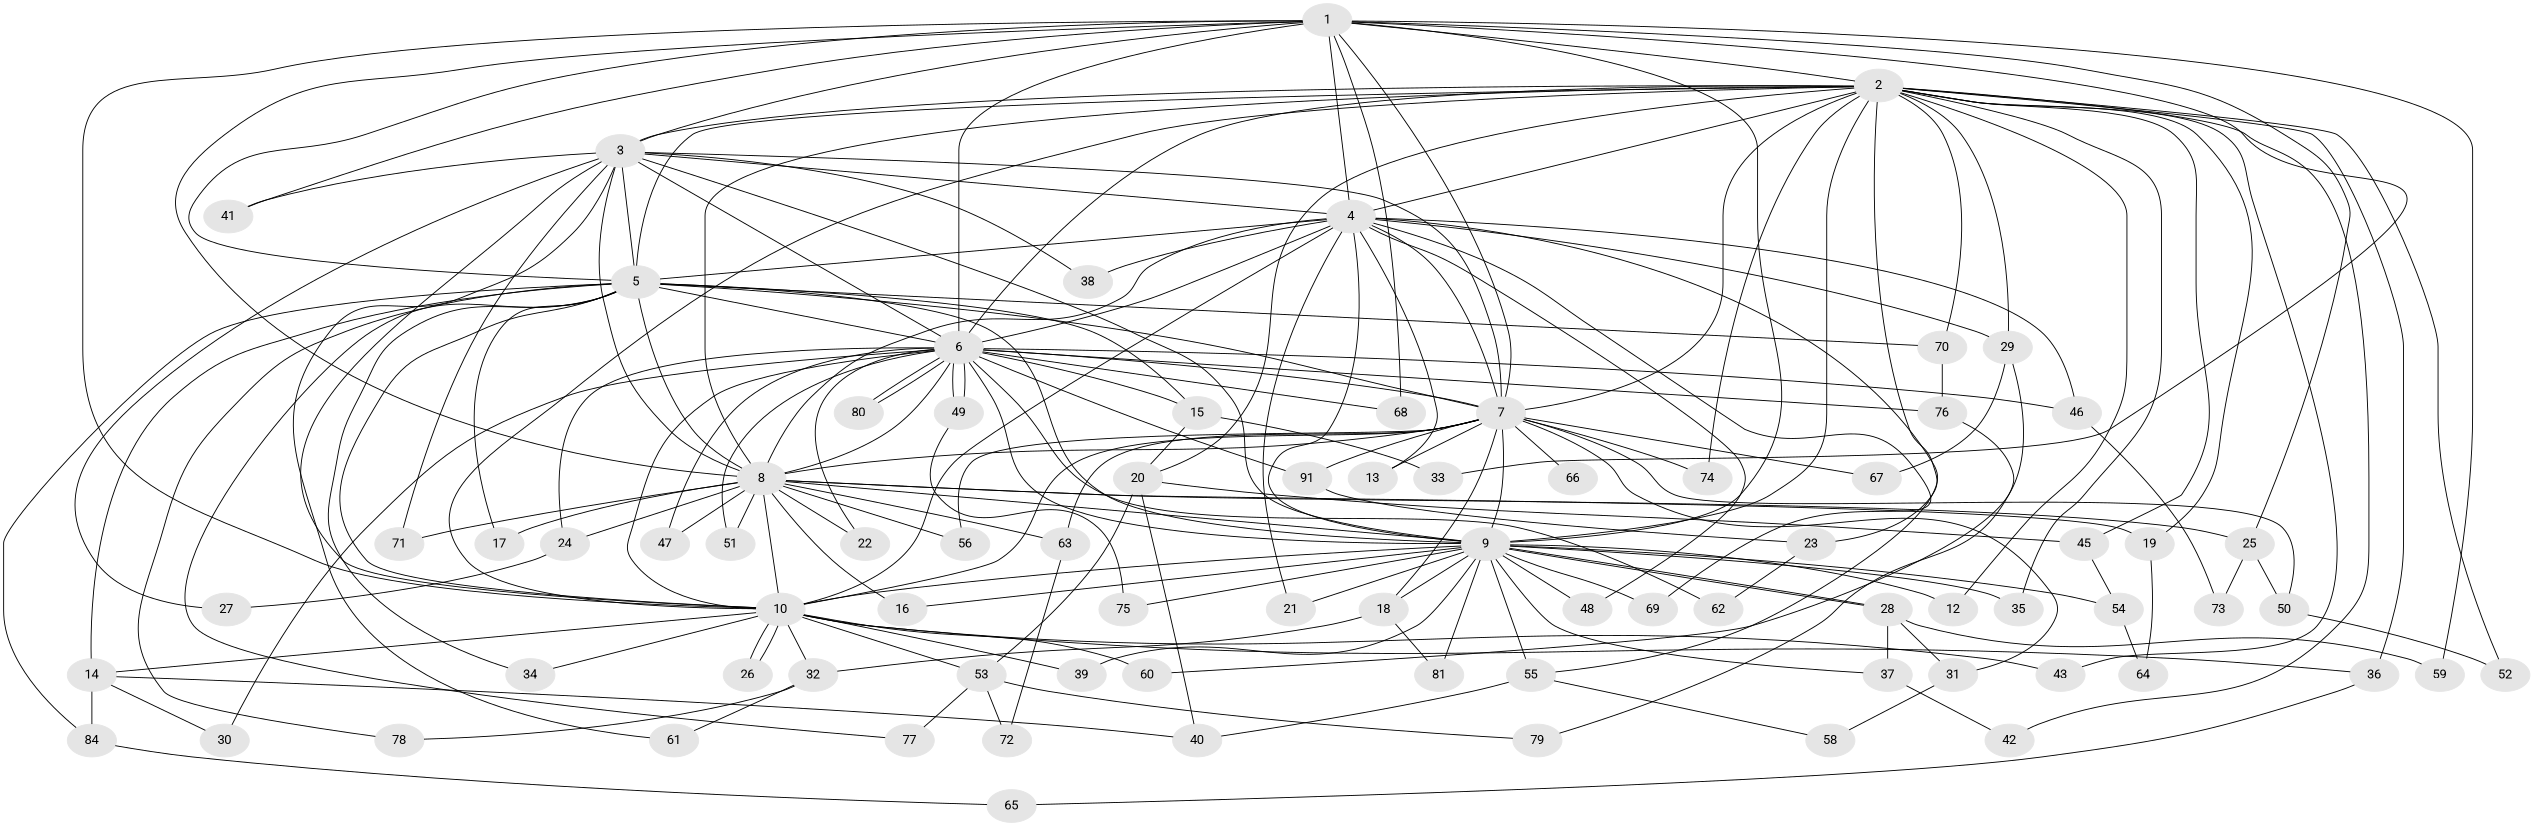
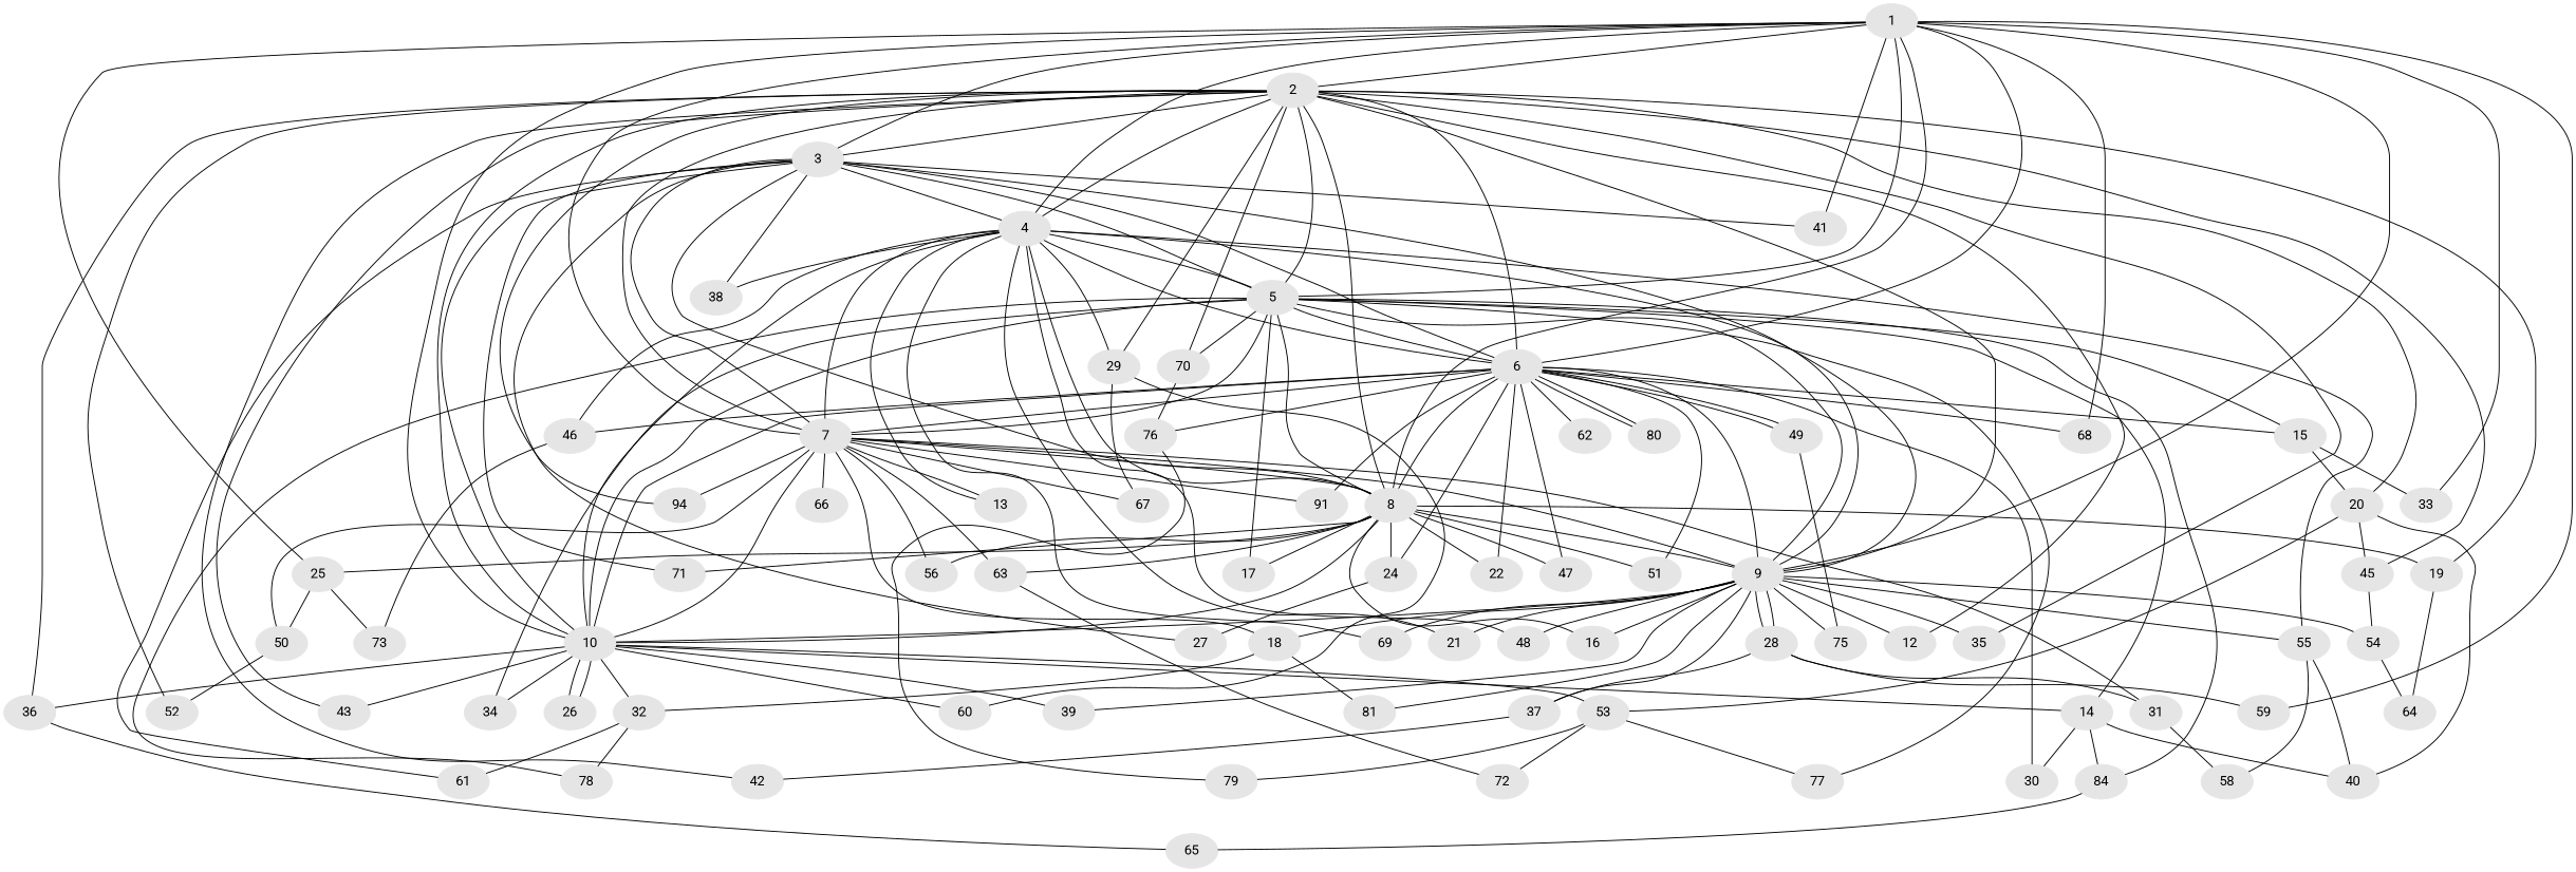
  graph {
    fontname=Roboto
    node [color=gray90 fontname=Roboto style=filled]
    edge [fontname=Roboto]
    1
    2
    3
    4
    5
    6
    7
    8
    9
    10
    25
    33
    41
    59
    68
    12
    19
    20
-   23
    29
    35
    36
    42
    43
    45
    52
    70
-   74
+   74 [label=94]
    27
    38
    61
    71
    13
    21
    46
    48
    55
    69
    14
    15
    17
    34
    n43 [label=84]
    77
    78
    n46 [label=91]
    22
    24
    30
    47
    49
    51
    62
    76
    80
    18
    31
    50
    56
    63
    66
    67
    16
    28
    37
    39
    54
    75
    81
    26
    32
    53
    60
    73
    64
    40
    65
    58
    79
    72
    1 -- 2
    1 -- 3
    1 -- 4
    1 -- 5
    1 -- 6
    1 -- 7
    1 -- 8
    1 -- 9
    1 -- 10
    1 -- 25
    1 -- 33
    1 -- 41
    1 -- 59
    1 -- 68
    2 -- 3
    2 -- 4
    2 -- 5
    2 -- 6
    2 -- 7
    2 -- 8
    2 -- 9
    2 -- 10
    2 -- 12
    2 -- 19
    2 -- 20
-   2 -- 23
    2 -- 29
    2 -- 35
    2 -- 36
    2 -- 42
    2 -- 43
    2 -- 45
    2 -- 52
    2 -- 70
    2 -- 74
    3 -- 4
    3 -- 5
    3 -- 6
    3 -- 7
    3 -- 8
    3 -- 9
    3 -- 10
    3 -- 41
    3 -- 27
    3 -- 38
    3 -- 61
    3 -- 71
    4 -- 5
    4 -- 6
    4 -- 7
    4 -- 8
    4 -- 9
    4 -- 10
    4 -- 29
    4 -- 38
    4 -- 13
    4 -- 21
    4 -- 46
    4 -- 48
    4 -- 55
    4 -- 69
    5 -- 6
    5 -- 7
    5 -- 8
    5 -- 9
    5 -- 10
    5 -- 70
    5 -- 14
    5 -- 15
    5 -- 17
    5 -- 34
    5 -- n43
    5 -- 77
    5 -- 78
    6 -- 7
    6 -- 8
    6 -- 9
    6 -- 10
    6 -- 68
    6 -- 46
    6 -- 15
    6 -- n46
    6 -- 22
    6 -- 24
    6 -- 30
    6 -- 47
    6 -- 49
    6 -- 49
    6 -- 51
    6 -- 62
    6 -- 76
    6 -- 80
    6 -- 80
    7 -- 8
    7 -- 9
    7 -- 10
    7 -- 74
    7 -- 13
    7 -- n46
    7 -- 18
    7 -- 31
    7 -- 50
    7 -- 56
    7 -- 63
    7 -- 66
    7 -- 67
    8 -- 9
    8 -- 10
    8 -- 25
    8 -- 19
    8 -- 71
    8 -- 17
    8 -- 22
    8 -- 24
    8 -- 47
    8 -- 51
    8 -- 56
    8 -- 63
    8 -- 16
    9 -- 10
    9 -- 12
    9 -- 35
    9 -- 21
    9 -- 48
    9 -- 55
    9 -- 69
    9 -- 18
    9 -- 16
    9 -- 28
    9 -- 28
    9 -- 37
    9 -- 39
    9 -- 54
    9 -- 75
    9 -- 81
    10 -- 36
    10 -- 43
    10 -- 14
    10 -- 34
    10 -- 39
    10 -- 26
    10 -- 26
    10 -- 32
    10 -- 53
    10 -- 60
    25 -- 50
    25 -- 73
    19 -- 64
    20 -- 45
    20 -- 53
    20 -- 40
-   23 -- 62
    29 -- 67
    29 -- 60
    36 -- 65
    45 -- 54
    70 -- 76
    46 -- 73
    55 -- 40
    55 -- 58
    14 -- n43
    14 -- 30
    14 -- 40
    15 -- 33
    15 -- 20
    n43 -- 65
-   n46 -- 23
    24 -- 27
    49 -- 75
    76 -- 79
    18 -- 81
    18 -- 32
    31 -- 58
    50 -- 52
    63 -- 72
    28 -- 59
    28 -- 31
    28 -- 37
    37 -- 42
    54 -- 64
    32 -- 61
    32 -- 78
    53 -- 77
    53 -- 79
    53 -- 72
  }
